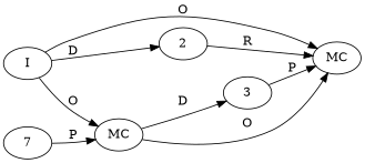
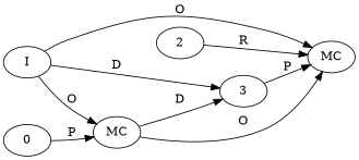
  digraph {
    rankdir=LR
    node [t=RepoIndex]
    n1 [l=475 label=MC s="addAnalyzer()"]
    2 [n=indexer]
    3 [n=dummy_ t=UNKNOWN]
    n4 [l=475 label=MC s="createFilter()" t=FrameworkUtil]
    n5 [l=474 label=I]
-   7 [t=String v="(location=*sion.jar)"]
+   7 [t=String v="(location=*sion.jar)" label=0]
    2 -> n1 [label=R]
    3 -> n1 [label=P]
    n4 -> n1 [label=O]
    n4 -> 3 [label=D]
    n5 -> n1 [label=O]
-   n5 -> 2 [label=D]
+   n5 -> 3 [label=D]
    n5 -> n4 [label=O]
    7 -> n4 [label=P]
  }
